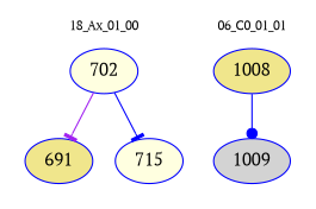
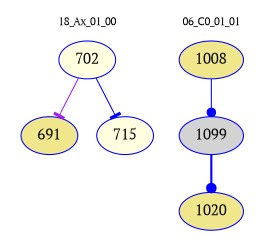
  digraph {
    fontname="PT Serif"
    node [color=blue fillcolor=khaki fontname="PT Serif" style=filled]
    edge [arrowhead=tee color=blue fontname="PT Serif" style=solid]
    n1 [fillcolor=lightyellow label=702]
    n2 [label=691]
    n3 [fillcolor=lightyellow label=715]
-   n4 [fillcolor=lightgrey label=1009]
+   n4 [fillcolor=lightgrey label=1099]
    n5 [label=1008]
+   n6 [label=1020]
    subgraph cluster_1 {
      color=white
      fontsize=10
      label="18_Ax_01_00"
      n1
      n2
      n3
    }
    subgraph cluster_2 {
      color=white
      fontsize=10
      label="06_C0_01_01"
      n4
      n5
+     n6
    }
    n1 -> n2 [color=purple]
    n1 -> n3
+   n4 -> n6 [arrowhead=dot style=bold]
    n5 -> n4 [arrowhead=dot]
  }
